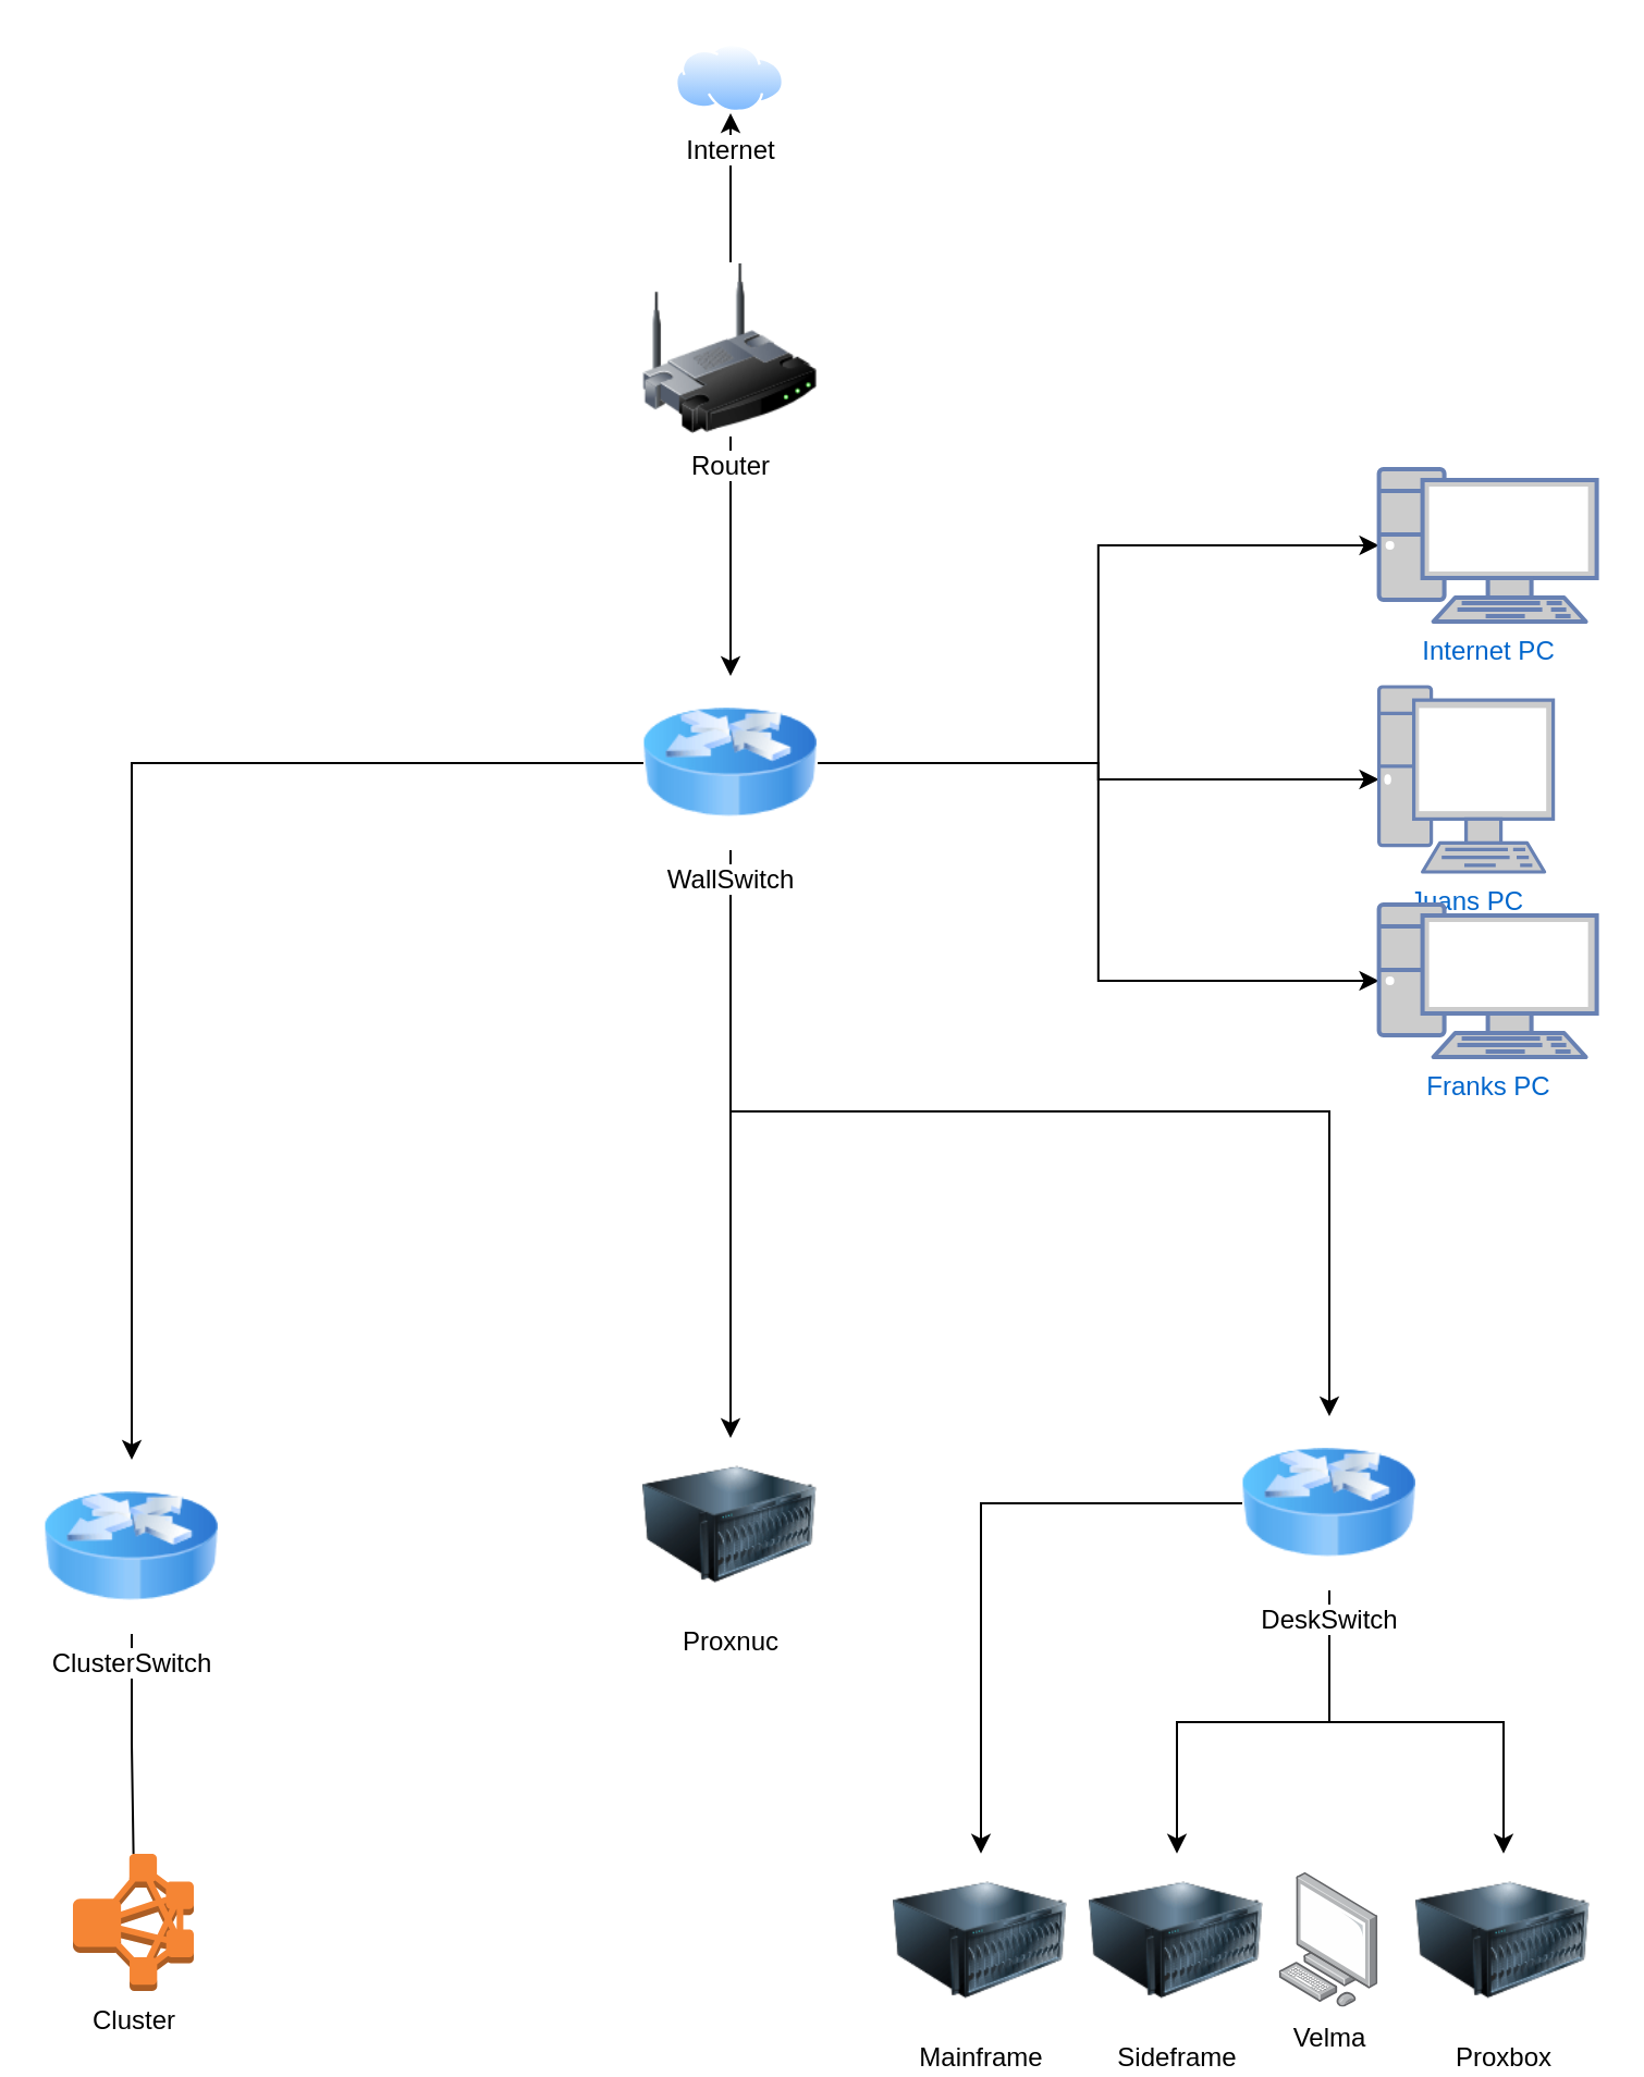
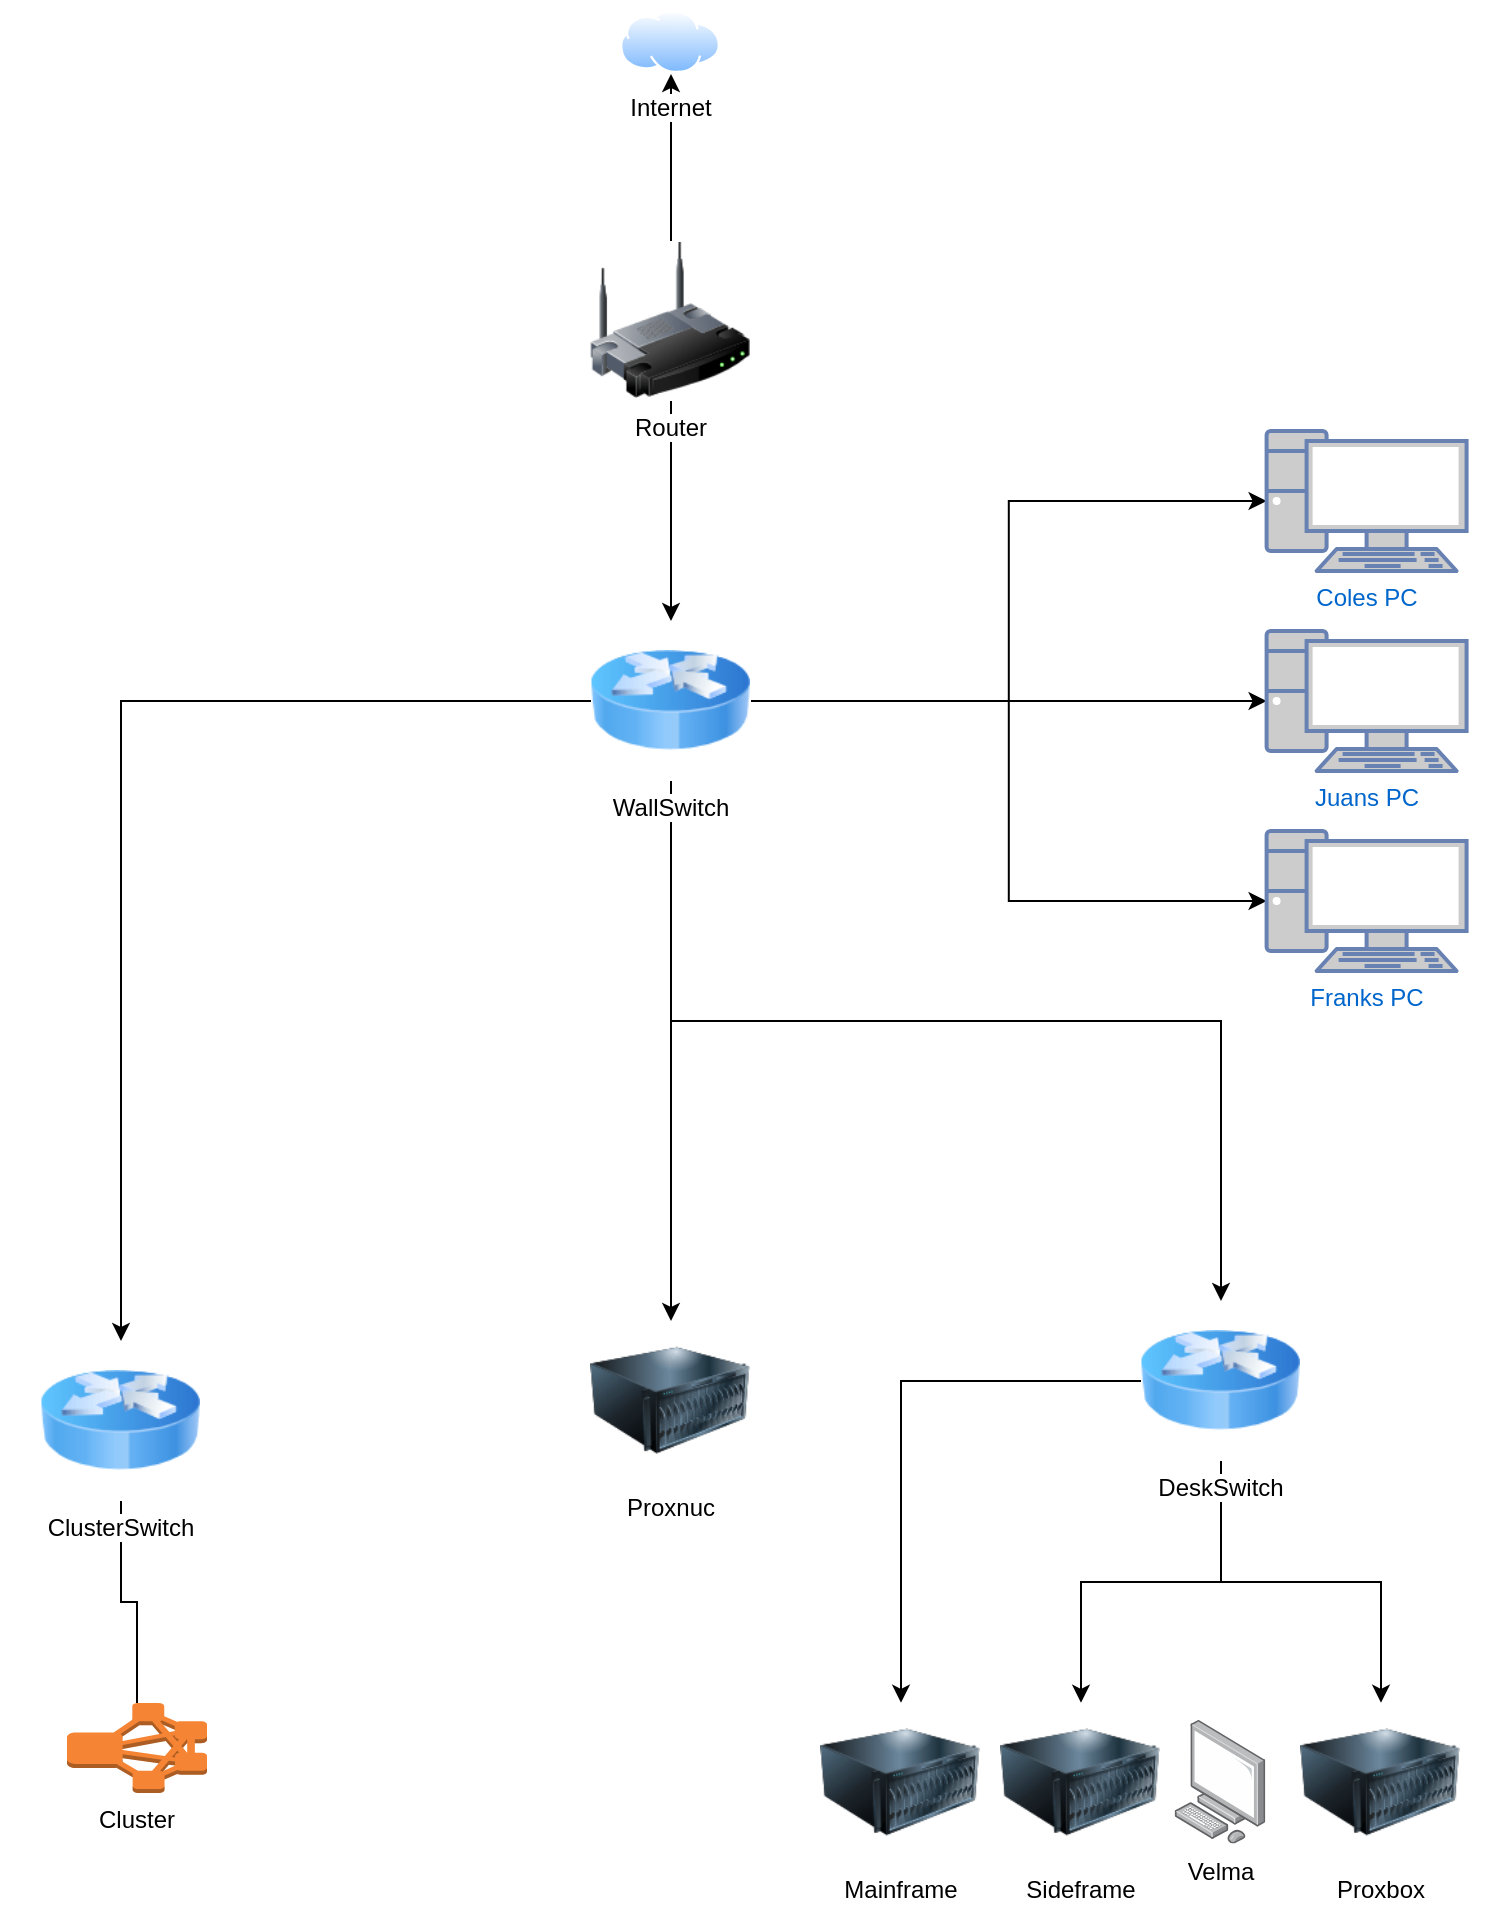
  <mxCell id="0" />
  <mxCell id="1" parent="0" />
  <mxCell id="2" style="edgeStyle=orthogonalEdgeStyle;rounded=0;orthogonalLoop=1;jettySize=auto;html=1;" parent="1" source="4" target="11" edge="1"><mxGeometry relative="1" as="geometry" /></mxCell>
  <mxCell id="3" style="edgeStyle=orthogonalEdgeStyle;rounded=0;orthogonalLoop=1;jettySize=auto;html=1;entryX=0.5;entryY=1;entryDx=0;entryDy=0;" parent="1" source="4" target="24" edge="1"><mxGeometry relative="1" as="geometry" /></mxCell>
  <mxCell id="4" value="Router" style="image;html=1;image=img/lib/clip_art/networking/Wireless_Router_128x128.png" parent="1" vertex="1"><mxGeometry x="295" y="120" width="80" height="80" as="geometry" /></mxCell>
  <mxCell id="5" style="edgeStyle=orthogonalEdgeStyle;rounded=0;orthogonalLoop=1;jettySize=auto;html=1;entryX=0;entryY=0.5;entryDx=0;entryDy=0;entryPerimeter=0;" parent="1" source="11" target="25" edge="1"><mxGeometry relative="1" as="geometry" /></mxCell>
  <mxCell id="6" style="edgeStyle=orthogonalEdgeStyle;rounded=0;orthogonalLoop=1;jettySize=auto;html=1;" parent="1" source="11" target="26" edge="1"><mxGeometry relative="1" as="geometry" /></mxCell>
  <mxCell id="7" style="edgeStyle=orthogonalEdgeStyle;rounded=0;orthogonalLoop=1;jettySize=auto;html=1;entryX=0;entryY=0.5;entryDx=0;entryDy=0;entryPerimeter=0;" parent="1" source="11" target="27" edge="1"><mxGeometry relative="1" as="geometry" /></mxCell>
  <mxCell id="8" style="edgeStyle=orthogonalEdgeStyle;rounded=0;orthogonalLoop=1;jettySize=auto;html=1;" edge="1" parent="1" source="11" target="13"><mxGeometry relative="1" as="geometry" /></mxCell>
  <mxCell id="9" style="edgeStyle=orthogonalEdgeStyle;rounded=0;orthogonalLoop=1;jettySize=auto;html=1;" edge="1" parent="1" source="11" target="23"><mxGeometry relative="1" as="geometry" /></mxCell>
  <mxCell id="10" style="edgeStyle=orthogonalEdgeStyle;rounded=0;orthogonalLoop=1;jettySize=auto;html=1;" edge="1" parent="1" source="11" target="17"><mxGeometry relative="1" as="geometry"><Array as="points"><mxPoint x="335" y="510" /><mxPoint x="610" y="510" /></Array></mxGeometry></mxCell>
  <mxCell id="11" value="WallSwitch" style="image;html=1;image=img/lib/clip_art/networking/Router_Icon_128x128.png" parent="1" vertex="1"><mxGeometry x="295" y="310" width="80" height="80" as="geometry" /></mxCell>
  <mxCell id="12" style="edgeStyle=orthogonalEdgeStyle;rounded=0;orthogonalLoop=1;jettySize=auto;html=1;endArrow=none;" parent="1" source="13" target="22" edge="1"><mxGeometry relative="1" as="geometry" /></mxCell>
  <mxCell id="13" value="ClusterSwitch&lt;br&gt;" style="image;html=1;image=img/lib/clip_art/networking/Router_Icon_128x128.png" parent="1" vertex="1"><mxGeometry x="20" y="670" width="80" height="80" as="geometry" /></mxCell>
  <mxCell id="14" style="edgeStyle=orthogonalEdgeStyle;rounded=0;orthogonalLoop=1;jettySize=auto;html=1;" parent="1" source="17" target="20" edge="1"><mxGeometry relative="1" as="geometry" /></mxCell>
  <mxCell id="15" style="edgeStyle=orthogonalEdgeStyle;rounded=0;orthogonalLoop=1;jettySize=auto;html=1;" parent="1" source="17" target="21" edge="1"><mxGeometry relative="1" as="geometry" /></mxCell>
  <mxCell id="16" style="edgeStyle=orthogonalEdgeStyle;rounded=0;orthogonalLoop=1;jettySize=auto;html=1;" parent="1" source="17" target="19" edge="1"><mxGeometry relative="1" as="geometry" /></mxCell>
  <mxCell id="17" value="DeskSwitch&lt;br&gt;" style="image;html=1;image=img/lib/clip_art/networking/Router_Icon_128x128.png" parent="1" vertex="1"><mxGeometry x="570" y="650" width="80" height="80" as="geometry" /></mxCell>
  <mxCell id="18" value="Velma" style="points=[];aspect=fixed;html=1;align=center;shadow=0;dashed=0;image;image=img/lib/allied_telesis/computer_and_terminals/Personal_Computer.svg;" parent="1" vertex="1"><mxGeometry x="587.2" y="860" width="45.6" height="61.8" as="geometry" /></mxCell>
  <mxCell id="19" value="Mainframe" style="image;html=1;image=img/lib/clip_art/computers/Server_128x128.png" parent="1" vertex="1"><mxGeometry x="410" y="850.9" width="80" height="80" as="geometry" /></mxCell>
  <mxCell id="20" value="Sideframe" style="image;html=1;image=img/lib/clip_art/computers/Server_128x128.png" parent="1" vertex="1"><mxGeometry x="500" y="850.9" width="80" height="80" as="geometry" /></mxCell>
  <mxCell id="21" value="Proxbox" style="image;html=1;image=img/lib/clip_art/computers/Server_128x128.png" parent="1" vertex="1"><mxGeometry x="650" y="850.9" width="80" height="80" as="geometry" /></mxCell>
- <mxCell id="22" value="Cluster&lt;br&gt;" style="outlineConnect=0;dashed=0;verticalLabelPosition=bottom;verticalAlign=top;align=center;html=1;shape=mxgraph.aws3.emr_cluster;fillColor=#F58534;gradientColor=none;" parent="1" vertex="1"><mxGeometry x="33" y="851" width="55.5" height="63" as="geometry" /></mxCell>
+ <mxCell id="22" value="Cluster&lt;br&gt;" style="outlineConnect=0;dashed=0;verticalLabelPosition=bottom;verticalAlign=top;align=center;html=1;shape=mxgraph.aws3.emr_cluster;fillColor=#F58534;gradientColor=none;" parent="1" vertex="1"><mxGeometry x="33" y="851" width="70" height="45" as="geometry" /></mxCell>
  <mxCell id="23" value="Proxnuc" style="image;html=1;image=img/lib/clip_art/computers/Server_128x128.png" parent="1" vertex="1"><mxGeometry x="295" y="660" width="80" height="80" as="geometry" /></mxCell>
- <mxCell id="24" value="Internet&lt;br&gt;" style="aspect=fixed;perimeter=ellipsePerimeter;html=1;align=center;shadow=0;dashed=0;spacingTop=3;image;image=img/lib/active_directory/internet_cloud.svg;" parent="1" vertex="1"><mxGeometry x="310" y="20" width="50" height="31.5" as="geometry" /></mxCell>
- <mxCell id="25" value="Internet PC&lt;br&gt;" style="fontColor=#0066CC;verticalAlign=top;verticalLabelPosition=bottom;labelPosition=center;align=center;html=1;outlineConnect=0;fillColor=#CCCCCC;strokeColor=#6881B3;gradientColor=none;gradientDirection=north;strokeWidth=2;shape=mxgraph.networks.pc;" parent="1" vertex="1"><mxGeometry x="632.8" y="215" width="100" height="70" as="geometry" /></mxCell>
- <mxCell id="26" value="Juans PC" style="fontColor=#0066CC;verticalAlign=top;verticalLabelPosition=bottom;labelPosition=center;align=center;html=1;outlineConnect=0;fillColor=#CCCCCC;strokeColor=#6881B3;gradientColor=none;gradientDirection=north;strokeWidth=2;shape=mxgraph.networks.pc;" parent="1" vertex="1"><mxGeometry x="632.8" y="315" width="80" height="85" as="geometry" /></mxCell>
+ <mxCell id="24" value="Internet&lt;br&gt;" style="aspect=fixed;perimeter=ellipsePerimeter;html=1;align=center;shadow=0;dashed=0;spacingTop=3;image;image=img/lib/active_directory/internet_cloud.svg;" parent="1" vertex="1"><mxGeometry x="310" y="5" width="50" height="31.5" as="geometry" /></mxCell>
+ <mxCell id="25" value="Coles PC&lt;br&gt;" style="fontColor=#0066CC;verticalAlign=top;verticalLabelPosition=bottom;labelPosition=center;align=center;html=1;outlineConnect=0;fillColor=#CCCCCC;strokeColor=#6881B3;gradientColor=none;gradientDirection=north;strokeWidth=2;shape=mxgraph.networks.pc;" parent="1" vertex="1"><mxGeometry x="632.8" y="215" width="100" height="70" as="geometry" /></mxCell>
+ <mxCell id="26" value="Juans PC" style="fontColor=#0066CC;verticalAlign=top;verticalLabelPosition=bottom;labelPosition=center;align=center;html=1;outlineConnect=0;fillColor=#CCCCCC;strokeColor=#6881B3;gradientColor=none;gradientDirection=north;strokeWidth=2;shape=mxgraph.networks.pc;" parent="1" vertex="1"><mxGeometry x="632.8" y="315" width="100" height="70" as="geometry" /></mxCell>
  <mxCell id="27" value="Franks&amp;nbsp;PC" style="fontColor=#0066CC;verticalAlign=top;verticalLabelPosition=bottom;labelPosition=center;align=center;html=1;outlineConnect=0;fillColor=#CCCCCC;strokeColor=#6881B3;gradientColor=none;gradientDirection=north;strokeWidth=2;shape=mxgraph.networks.pc;" parent="1" vertex="1"><mxGeometry x="632.8" y="415" width="100" height="70" as="geometry" /></mxCell>
